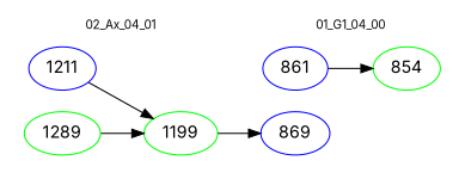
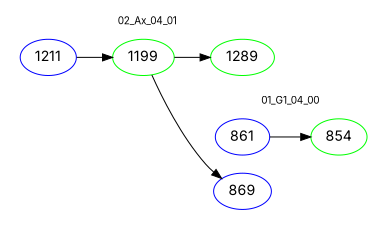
  digraph {
    fontname=Inter
    rankdir=LR
    node [color=blue fontname=Inter]
    edge [color=black fontname=Inter]
    n1 [label=1211]
    n2 [color=green label=1199]
    n3 [color=green label=1289]
    n4 [label=861]
    n5 [color=green label=854]
    n6 [label=869]
    subgraph cluster_1 {
      color=white
      fontsize=10
      label="02_Ax_04_01"
      n1
      n2
      n3
    }
    subgraph cluster_2 {
      color=white
      fontsize=10
      label="01_G1_04_00"
      n4
      n5
      n6
    }
    n1 -> n2
-   n3 -> n2
+   n2 -> n3
    n2 -> n6
    n4 -> n5
  }
